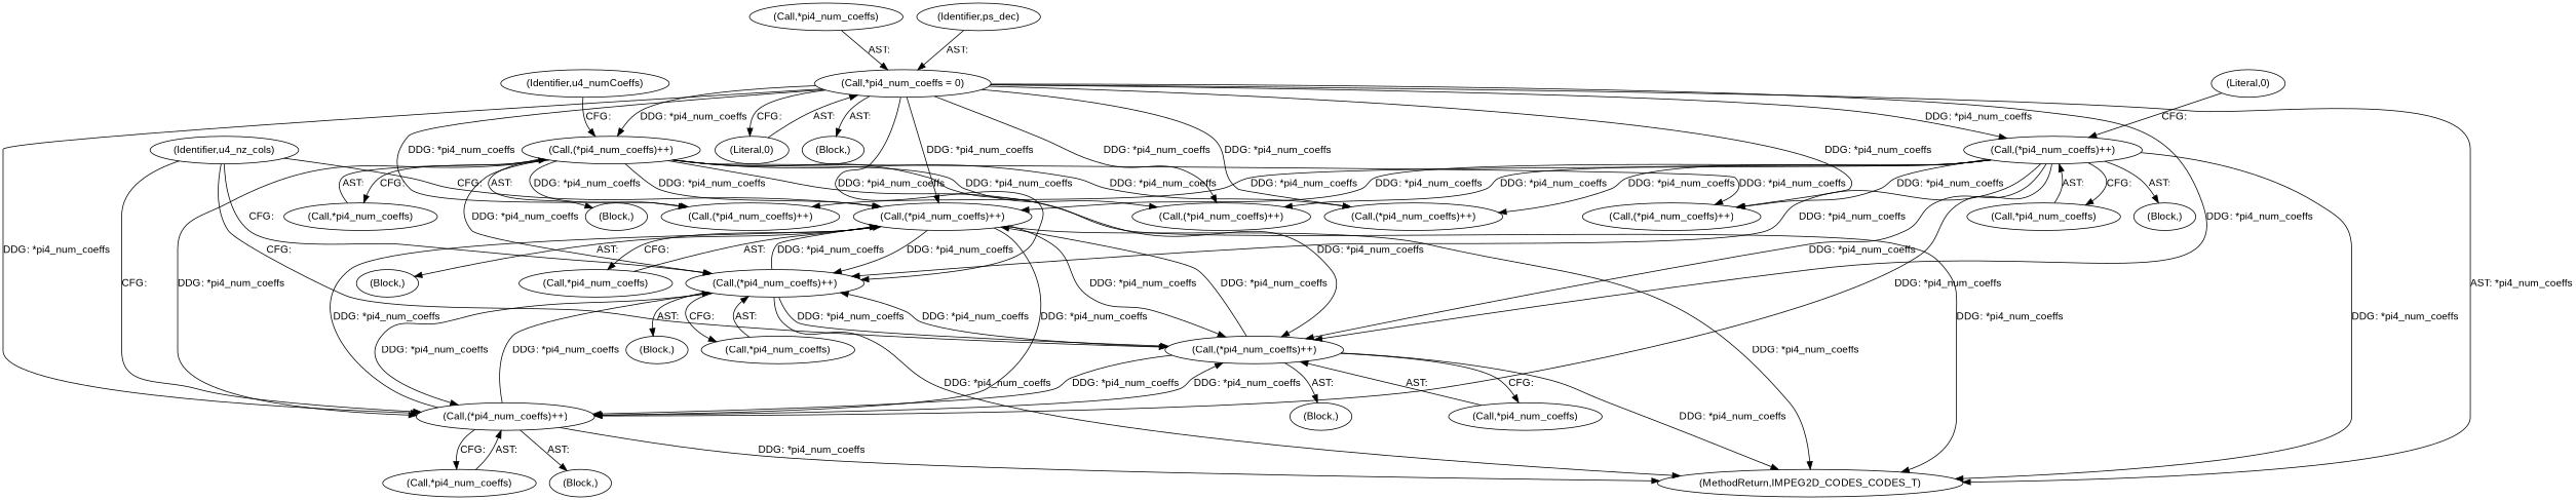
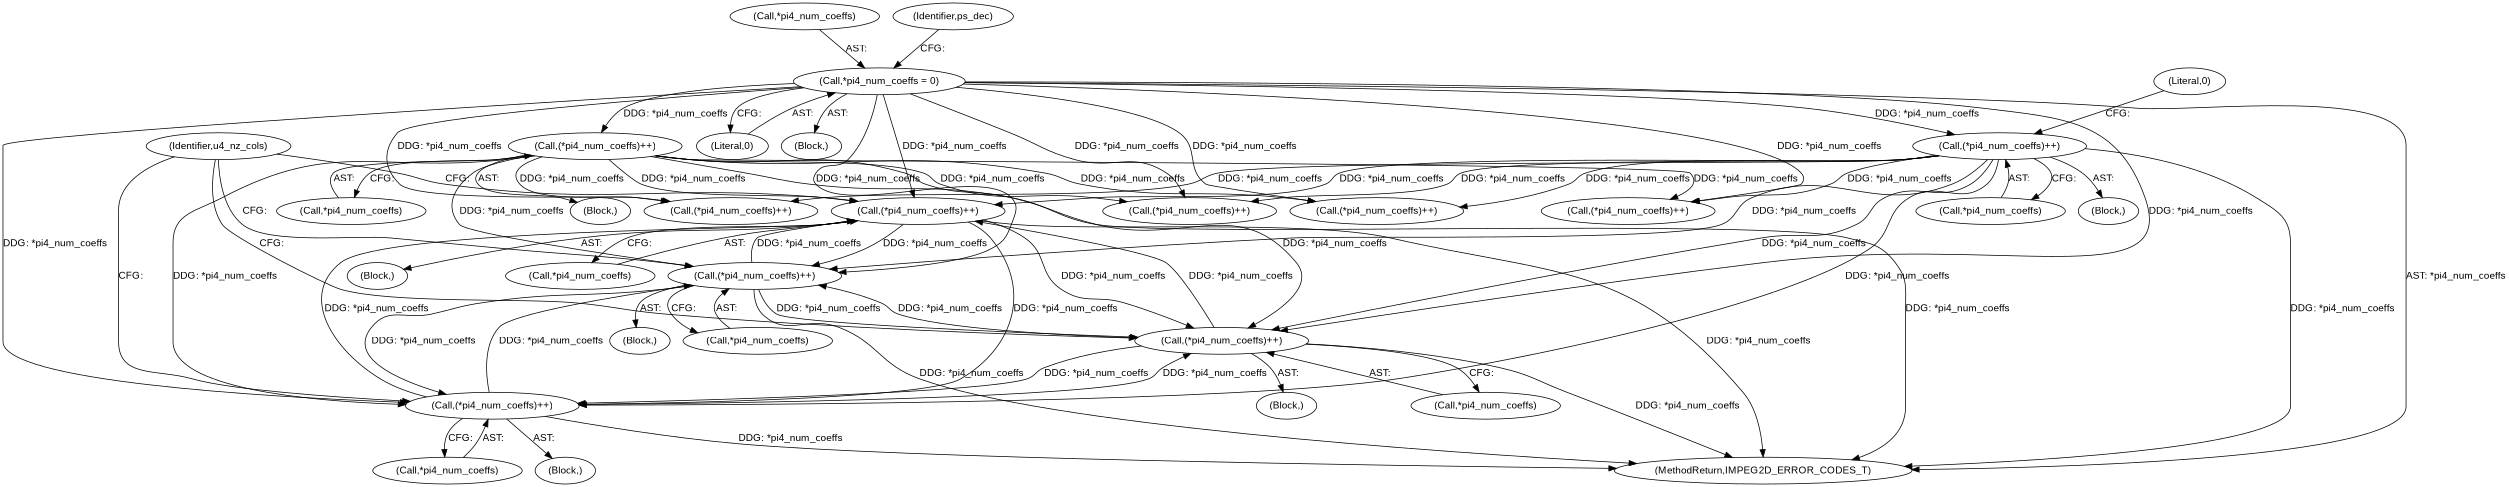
  digraph {
    fontname="Liberation Sans"
    node [fontname="Liberation Sans"]
    edge [fontname="Liberation Sans"]
    n1 [label="(Call,(*pi4_num_coeffs)++)"]
    n2 [label="(Call,(*pi4_num_coeffs)++)"]
    n3 [label="(Call,(*pi4_num_coeffs)++)"]
    n4 [label="(Call,(*pi4_num_coeffs)++)"]
-   n5 [label="(MethodReturn,IMPEG2D_CODES_CODES_T)"]
+   n5 [label="(MethodReturn,IMPEG2D_ERROR_CODES_T)"]
    n6 [label="(Block,)"]
    n7 [label="(Call,*pi4_num_coeffs)"]
    n8 [label="(Block,)"]
    n9 [label="(Call,*pi4_num_coeffs)"]
    n10 [label="(Block,)"]
    n11 [label="(Call,*pi4_num_coeffs)"]
    n12 [label="(Call,*pi4_num_coeffs)"]
    n13 [label="(Block,)"]
    n14 [label="(Call,*pi4_num_coeffs = 0)"]
    n15 [label="(Call,(*pi4_num_coeffs)++)"]
    n16 [label="(Call,(*pi4_num_coeffs)++)"]
    n17 [label="(Call,(*pi4_num_coeffs)++)"]
    n18 [label="(Literal,0)"]
    n19 [label="(Block,)"]
    n20 [label="(Call,(*pi4_num_coeffs)++)"]
    n21 [label="(Call,(*pi4_num_coeffs)++)"]
    n22 [label="(Call,(*pi4_num_coeffs)++)"]
    n23 [label="(Call,*pi4_num_coeffs)"]
    n24 [label="(Block,)"]
    n25 [label="(Block,)"]
    n26 [label="(Call,*pi4_num_coeffs)"]
    n27 [label="(Call,*pi4_num_coeffs)"]
-   n28 [label="(Identifier,u4_numCoeffs)"]
    n29 [label="(Literal,0)"]
    n30 [label="(Identifier,ps_dec)"]
    n31 [label="(Identifier,u4_nz_cols)"]
    n1 -> n2 [label="DDG: *pi4_num_coeffs"]
    n1 -> n3 [label="DDG: *pi4_num_coeffs"]
    n1 -> n4 [label="DDG: *pi4_num_coeffs"]
    n1 -> n5 [label="DDG: *pi4_num_coeffs"]
    n1 -> n6 [label="AST: "]
    n1 -> n7 [label="CFG: "]
    n2 -> n1 [label="DDG: *pi4_num_coeffs"]
    n2 -> n3 [label="DDG: *pi4_num_coeffs"]
    n2 -> n4 [label="DDG: *pi4_num_coeffs"]
    n2 -> n5 [label="DDG: *pi4_num_coeffs"]
    n2 -> n8 [label="AST: "]
    n2 -> n9 [label="CFG: "]
    n3 -> n1 [label="DDG: *pi4_num_coeffs"]
    n3 -> n2 [label="DDG: *pi4_num_coeffs"]
    n3 -> n4 [label="DDG: *pi4_num_coeffs"]
    n3 -> n5 [label="DDG: *pi4_num_coeffs"]
    n3 -> n10 [label="AST: "]
    n3 -> n11 [label="CFG: "]
    n4 -> n1 [label="DDG: *pi4_num_coeffs"]
    n4 -> n2 [label="DDG: *pi4_num_coeffs"]
    n4 -> n3 [label="DDG: *pi4_num_coeffs"]
    n4 -> n5 [label="DDG: *pi4_num_coeffs"]
    n4 -> n12 [label="CFG: "]
    n4 -> n13 [label="AST: "]
    n7 -> n1 [label="AST: "]
    n9 -> n2 [label="AST: "]
    n11 -> n3 [label="AST: "]
    n12 -> n4 [label="AST: "]
    n14 -> n1 [label="DDG: *pi4_num_coeffs"]
    n14 -> n2 [label="DDG: *pi4_num_coeffs"]
    n14 -> n3 [label="DDG: *pi4_num_coeffs"]
    n14 -> n4 [label="DDG: *pi4_num_coeffs"]
    n14 -> n5 [label="AST: *pi4_num_coeffs"]
    n14 -> n15 [label="DDG: *pi4_num_coeffs"]
    n14 -> n16 [label="DDG: *pi4_num_coeffs"]
    n14 -> n17 [label="DDG: *pi4_num_coeffs"]
    n14 -> n18 [label="CFG: "]
    n14 -> n19 [label="AST: "]
    n14 -> n20 [label="DDG: *pi4_num_coeffs"]
    n14 -> n21 [label="DDG: *pi4_num_coeffs"]
    n14 -> n22 [label="DDG: *pi4_num_coeffs"]
    n15 -> n1 [label="DDG: *pi4_num_coeffs"]
    n15 -> n2 [label="DDG: *pi4_num_coeffs"]
    n15 -> n3 [label="DDG: *pi4_num_coeffs"]
    n15 -> n4 [label="DDG: *pi4_num_coeffs"]
    n15 -> n5 [label="DDG: *pi4_num_coeffs"]
    n15 -> n17 [label="DDG: *pi4_num_coeffs"]
    n15 -> n20 [label="DDG: *pi4_num_coeffs"]
    n15 -> n21 [label="DDG: *pi4_num_coeffs"]
    n15 -> n22 [label="DDG: *pi4_num_coeffs"]
    n15 -> n23 [label="CFG: "]
    n15 -> n24 [label="AST: "]
    n16 -> n1 [label="DDG: *pi4_num_coeffs"]
    n16 -> n2 [label="DDG: *pi4_num_coeffs"]
    n16 -> n3 [label="DDG: *pi4_num_coeffs"]
    n16 -> n4 [label="DDG: *pi4_num_coeffs"]
    n16 -> n5 [label="DDG: *pi4_num_coeffs"]
    n16 -> n17 [label="DDG: *pi4_num_coeffs"]
    n16 -> n20 [label="DDG: *pi4_num_coeffs"]
    n16 -> n21 [label="DDG: *pi4_num_coeffs"]
    n16 -> n22 [label="DDG: *pi4_num_coeffs"]
    n16 -> n25 [label="AST: "]
    n16 -> n26 [label="CFG: "]
    n18 -> n14 [label="AST: "]
    n23 -> n15 [label="AST: "]
    n26 -> n16 [label="AST: "]
    n27 -> n14 [label="AST: "]
-   n28 -> n16 [label="CFG: "]
    n29 -> n15 [label="CFG: "]
-   n30 -> n14 [label="AST: "]
+   n30 -> n14 [label="CFG: "]
    n31 -> n1 [label="CFG: "]
    n31 -> n2 [label="CFG: "]
    n31 -> n3 [label="CFG: "]
    n31 -> n4 [label="CFG: "]
  }
